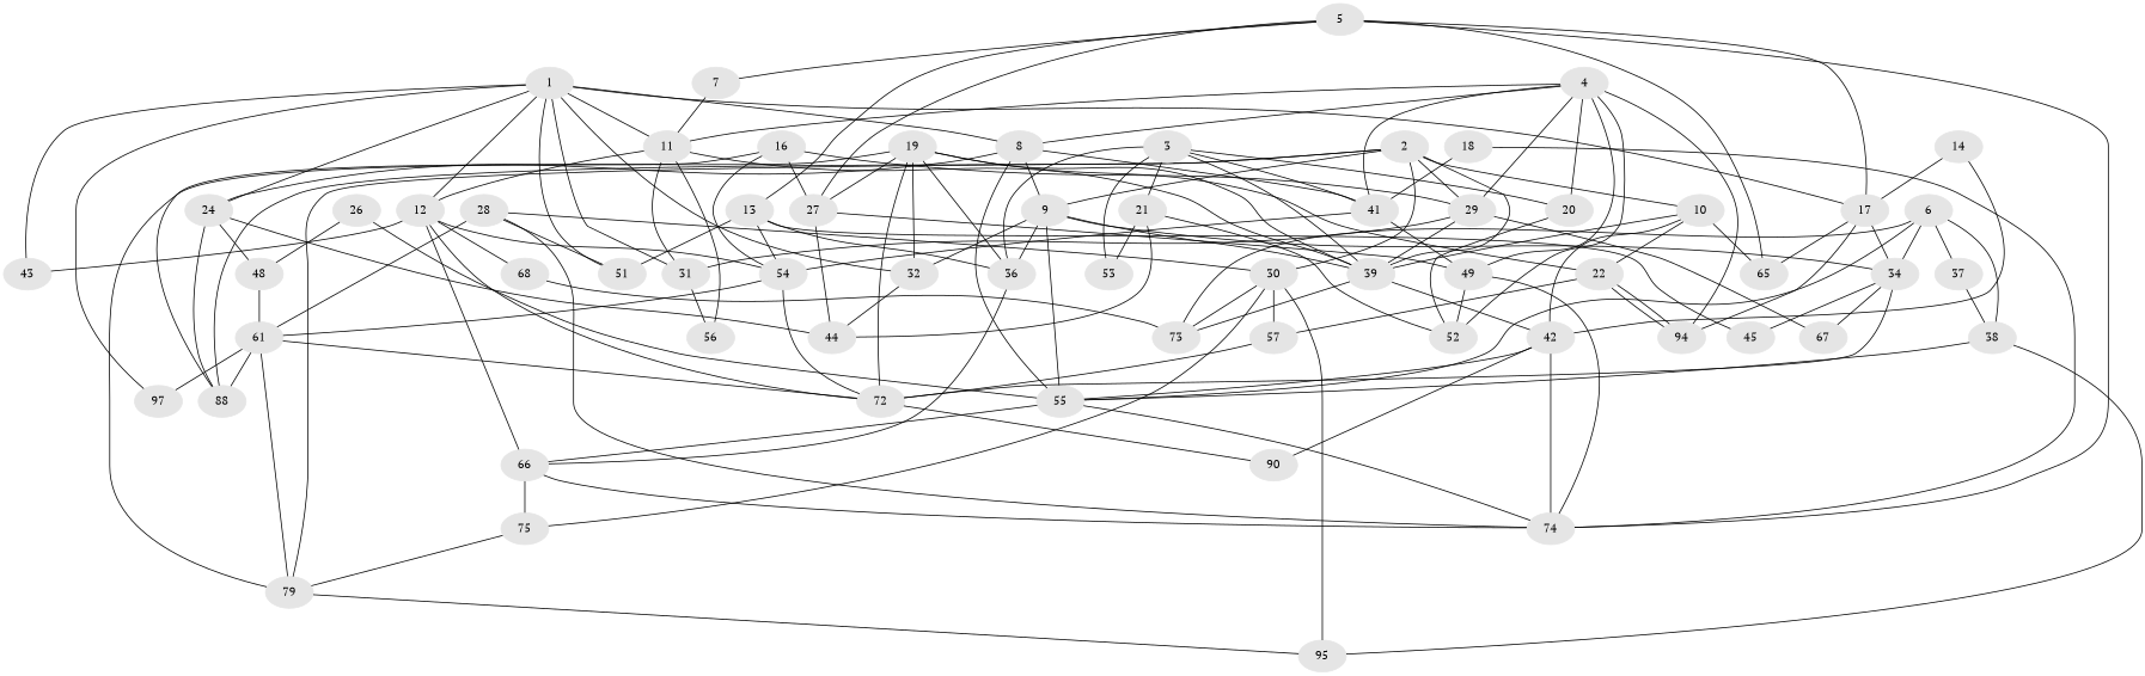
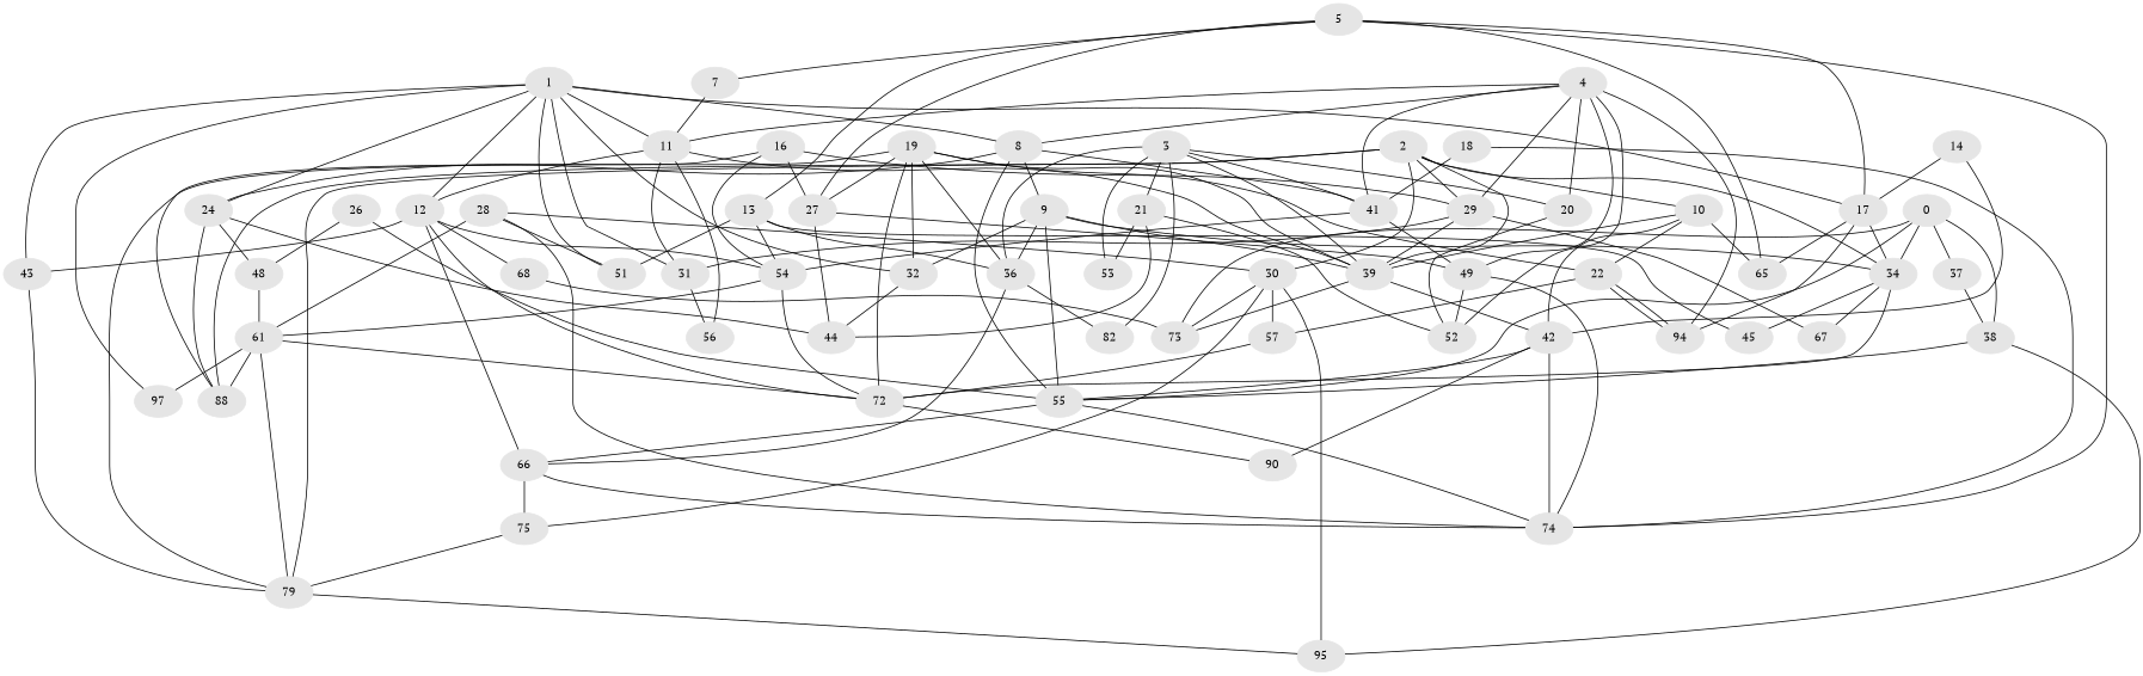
  graph {
    fontname="PT Serif"
    node [color=gray90 fontname="PT Serif" style=filled]
    edge [fontname="PT Serif"]
    1 [super="+35"]
    8 [super="+87"]
    11 [super="+69"]
    12 [super="+70"]
    17 [super="+85"]
    24 [super="+47"]
    31
    32
    43
    51
    97
    9 [super="+33"]
    41 [super="+78"]
    55 [super="+98"]
    39 [super="+100"]
    56
    54 [super="+63"]
    66 [super="+77"]
    68
    72 [super="+91"]
    94
    65
    34 [super="+93"]
    88
    44
    48
    79 [super="+96"]
    2 [super="+58"]
    10 [super="+62"]
    29
    30 [super="+40"]
    36 [super="+64"]
    22 [super="+25"]
    42 [super="+92"]
    67
    73
    57
    75
    95
    3 [super="+50"]
    20
    21 [super="+76"]
    53
+   82
    52 [super="+80"]
    49
    4 [super="+23"]
    74 [super="+84"]
    5 [super="+46"]
    7
    13 [super="+15"]
    27 [super="+59"]
    45
    26 [super="+89"]
-   6
+   6 [label=0]
    37
    38 [super="+86"]
    90
    61 [super="+99"]
    14
    16 [super="+60"]
    18
    19 [super="+71"]
    28
    1 -- 8
    1 -- 11
    1 -- 12
    1 -- 17
    1 -- 24
    1 -- 31
    1 -- 32
    1 -- 43
    1 -- 51
    1 -- 97
    8 -- 24
    8 -- 9
    8 -- 41
    8 -- 55
    11 -- 12
    11 -- 31
    11 -- 39
    11 -- 56
    12 -- 43
    12 -- 54
    12 -- 66
    12 -- 68
    12 -- 72
    17 -- 94
    17 -- 65
    17 -- 34
    24 -- 88
    24 -- 44
    24 -- 48
    31 -- 56
    32 -- 44
+   43 -- 79
    9 -- 32
    9 -- 55
    9 -- 39
    9 -- 34
    9 -- 36
    41 -- 54
    41 -- 49
    55 -- 66
    55 -- 74
    39 -- 42
    39 -- 73
    54 -- 72
    54 -- 61
    66 -- 75
    66 -- 74
    68 -- 73
    72 -- 90
    34 -- 72
    34 -- 67
    34 -- 45
    48 -- 61
    79 -- 95
-   2 -- 9
+   2 -- 34
    2 -- 39
    2 -- 88
    2 -- 79
    2 -- 10
    2 -- 29
    2 -- 30
    10 -- 39
    10 -- 65
    10 -- 22
    10 -- 42
    29 -- 31
    29 -- 39
    29 -- 67
    30 -- 73
    30 -- 57
    30 -- 75
    30 -- 95
    36 -- 66
+   36 -- 82
    22 -- 94
    22 -- 94
    22 -- 57
    42 -- 55
    42 -- 74
    42 -- 90
    57 -- 72 [weight=2]
    75 -- 79
    3 -- 41
    3 -- 39
    3 -- 36
    3 -- 20
    3 -- 21 [weight=2]
    3 -- 53
+   3 -- 82
    20 -- 52
    21 -- 44
    21 -- 53
    21 -- 52
    49 -- 52 [weight=2]
    49 -- 74
    4 -- 8
    4 -- 11
    4 -- 41
    4 -- 94
    4 -- 29
    4 -- 20
    4 -- 52
    4 -- 49 [weight=2]
    5 -- 17
    5 -- 65
    5 -- 74
    5 -- 7
    5 -- 13
    5 -- 27
    7 -- 11
    13 -- 51 [weight=2]
    13 -- 54
    13 -- 36
    13 -- 45
    27 -- 44
    27 -- 49
    26 -- 55 [weight=2]
    26 -- 48
    6 -- 55
    6 -- 34
    6 -- 73
    6 -- 37
    6 -- 38
    37 -- 38
    38 -- 55
    38 -- 95
    61 -- 97
    61 -- 72
    61 -- 88
    61 -- 79
    14 -- 17
    14 -- 42
    16 -- 54
    16 -- 88
    16 -- 29
    16 -- 27 [weight=2]
    18 -- 41
    18 -- 74
    19 -- 32
    19 -- 39
    19 -- 72
    19 -- 79
    19 -- 36
    19 -- 22
    19 -- 27
    28 -- 51
    28 -- 30
    28 -- 74
    28 -- 61 [weight=2]
  }
